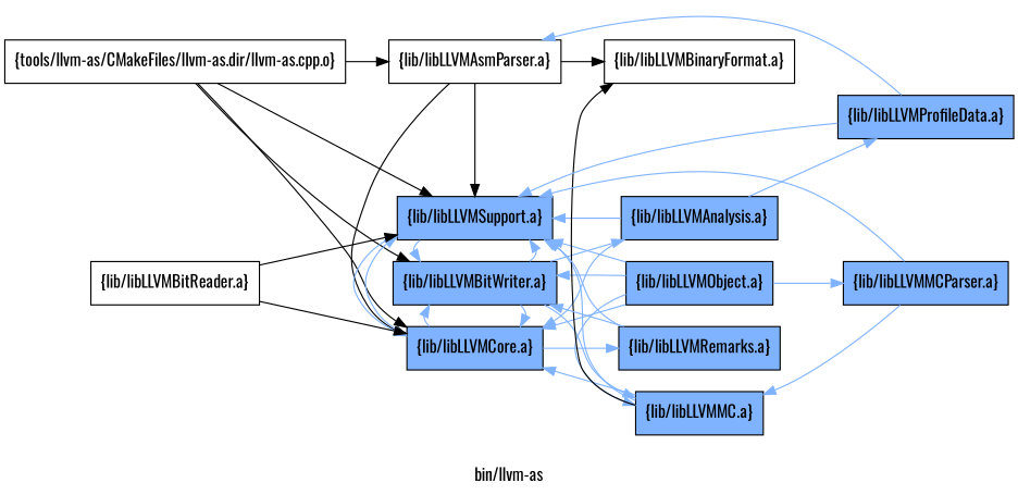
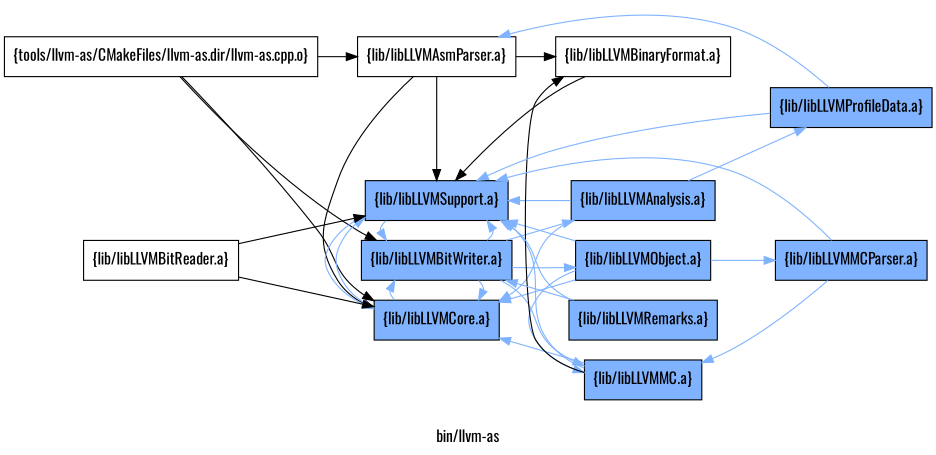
  digraph {
    fontname=Oswald
    label="bin/llvm-as"
    rankdir=LR
    node [fontname=Oswald group=1 shape=box fillcolor="0.600000 0.5 1" style=filled]
    edge [fontname=Oswald color="0.600000 0.5 1"]
    n1 [group=0 label="{tools/llvm-as/CMakeFiles/llvm-as.dir/llvm-as.cpp.o}" fillcolor="" style=""]
    n2 [group=0 label="{lib/libLLVMAsmParser.a}" fillcolor="" style=""]
    n3 [label="{lib/libLLVMBitWriter.a}"]
    n4 [label="{lib/libLLVMCore.a}"]
    n5 [label="{lib/libLLVMSupport.a}"]
    n6 [group=0 label="{lib/libLLVMBinaryFormat.a}" fillcolor="" style=""]
    n7 [label="{lib/libLLVMAnalysis.a}"]
    n8 [label="{lib/libLLVMObject.a}"]
    n9 [label="{lib/libLLVMMC.a}"]
    n10 [label="{lib/libLLVMRemarks.a}"]
    n11 [label="{lib/libLLVMProfileData.a}"]
    n12 [label="{lib/libLLVMMCParser.a}"]
    n13 [group=0 label="{lib/libLLVMBitReader.a}" fillcolor="" style=""]
    subgraph sub_1 {
      rank=same
      n1
    }
    subgraph sub_2 {
      rank=same
      n2
      n3
      n4
      n5
    }
    subgraph sub_3 {
      rank=same
      n6
      n7
      n8
      n9
      n10
    }
    n1 -> n2 [color=""]
    n1 -> n3 [color=""]
    n1 -> n4 [color=""]
-   n1 -> n5 [color=""]
+   n6 -> n5 [color=""]
    n2 -> n4 [color=""]
    n2 -> n5 [color=""]
    n2 -> n6 [color=""]
    n3 -> n4
    n3 -> n5
    n3 -> n7
-   n8 -> n3
+   n3 -> n8
    n3 -> n9
    n4 -> n3
    n4 -> n5
-   n4 -> n10
    n5 -> n3
    n5 -> n4
    n7 -> n4
    n7 -> n5
    n7 -> n11
    n8 -> n4
    n8 -> n5
    n8 -> n9
    n8 -> n12
    n9 -> n4
    n9 -> n5
    n9 -> n6 [color=""]
    n10 -> n3
    n10 -> n5
    n11 -> n2
    n11 -> n5
    n12 -> n5
    n12 -> n9
    n13 -> n4 [color=""]
    n13 -> n5 [color=""]
  }
